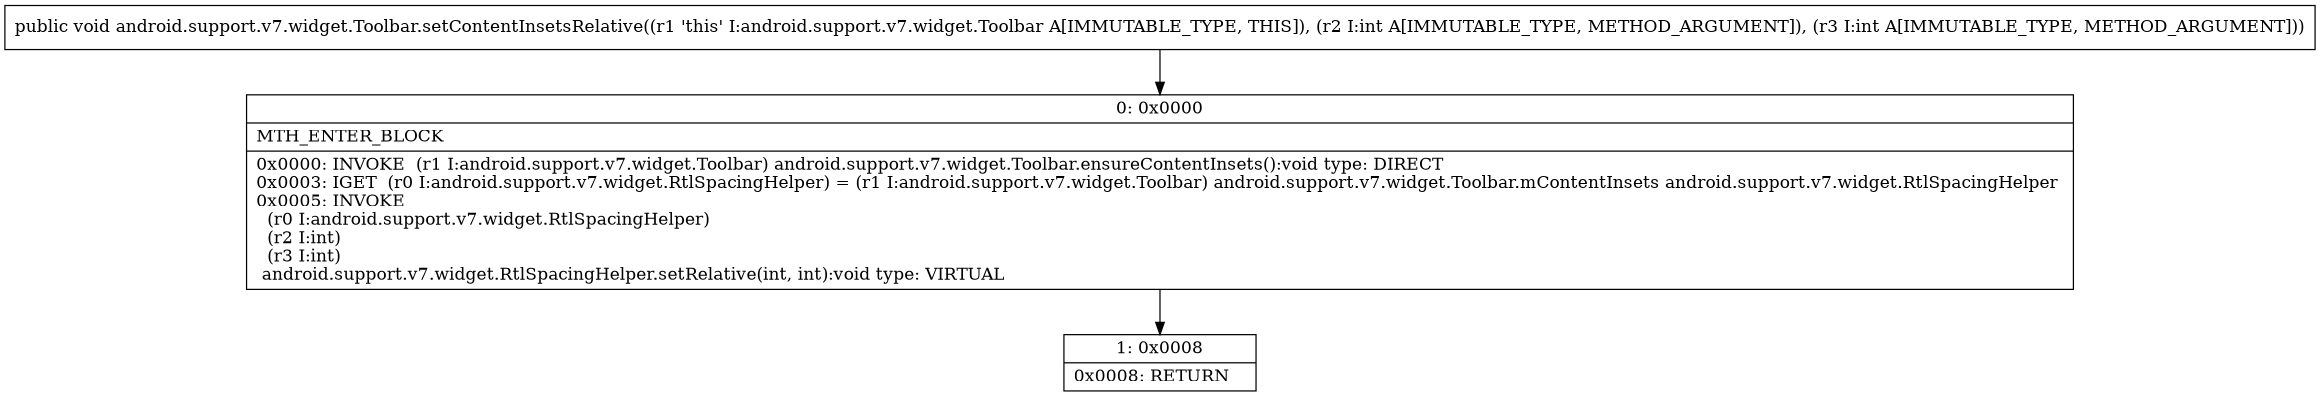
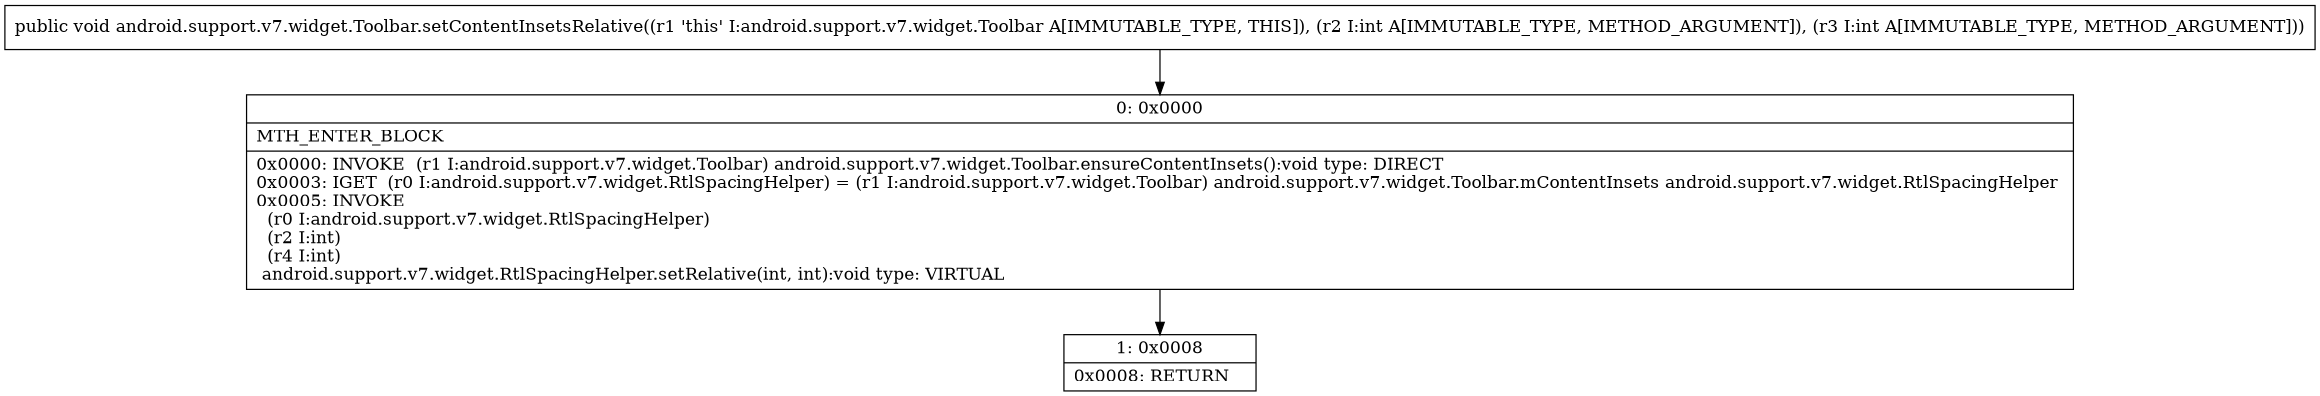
  digraph {
    node [shape=record]
-   n1 [label="{0\:\ 0x0000|MTH_ENTER_BLOCK\l|0x0000: INVOKE  (r1 I:android.support.v7.widget.Toolbar) android.support.v7.widget.Toolbar.ensureContentInsets():void type: DIRECT \l0x0003: IGET  (r0 I:android.support.v7.widget.RtlSpacingHelper) = (r1 I:android.support.v7.widget.Toolbar) android.support.v7.widget.Toolbar.mContentInsets android.support.v7.widget.RtlSpacingHelper \l0x0005: INVOKE  \l  (r0 I:android.support.v7.widget.RtlSpacingHelper)\l  (r2 I:int)\l  (r3 I:int)\l android.support.v7.widget.RtlSpacingHelper.setRelative(int, int):void type: VIRTUAL \l}"]
+   n1 [label="{0\:\ 0x0000|MTH_ENTER_BLOCK\l|0x0000: INVOKE  (r1 I:android.support.v7.widget.Toolbar) android.support.v7.widget.Toolbar.ensureContentInsets():void type: DIRECT \l0x0003: IGET  (r0 I:android.support.v7.widget.RtlSpacingHelper) = (r1 I:android.support.v7.widget.Toolbar) android.support.v7.widget.Toolbar.mContentInsets android.support.v7.widget.RtlSpacingHelper \l0x0005: INVOKE  \l  (r0 I:android.support.v7.widget.RtlSpacingHelper)\l  (r2 I:int)\l  (r4 I:int)\l android.support.v7.widget.RtlSpacingHelper.setRelative(int, int):void type: VIRTUAL \l}"]
    n2 [label="{1\:\ 0x0008|0x0008: RETURN   \l}"]
    n3 [label="{public void android.support.v7.widget.Toolbar.setContentInsetsRelative((r1 'this' I:android.support.v7.widget.Toolbar A[IMMUTABLE_TYPE, THIS]), (r2 I:int A[IMMUTABLE_TYPE, METHOD_ARGUMENT]), (r3 I:int A[IMMUTABLE_TYPE, METHOD_ARGUMENT])) }"]
    n1 -> n2
    n3 -> n1
  }
